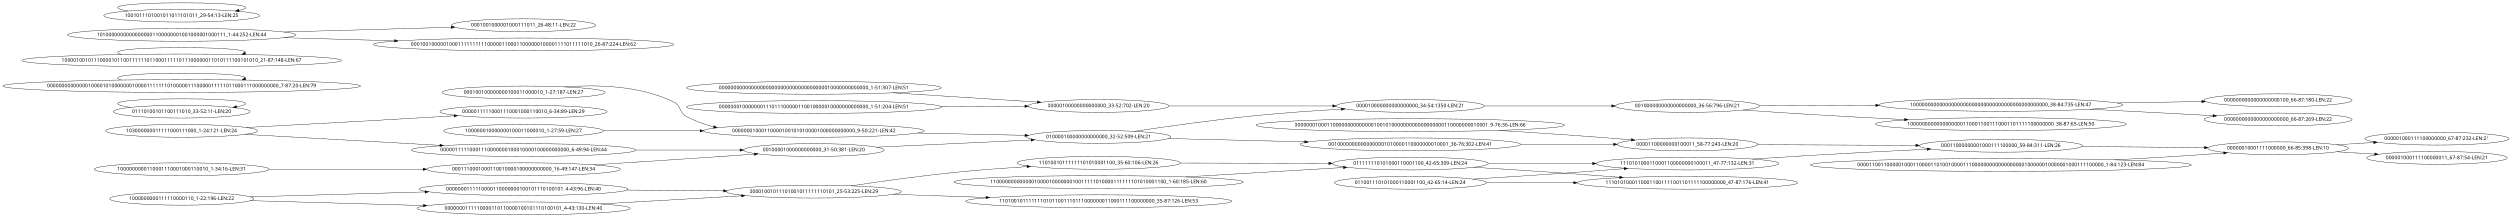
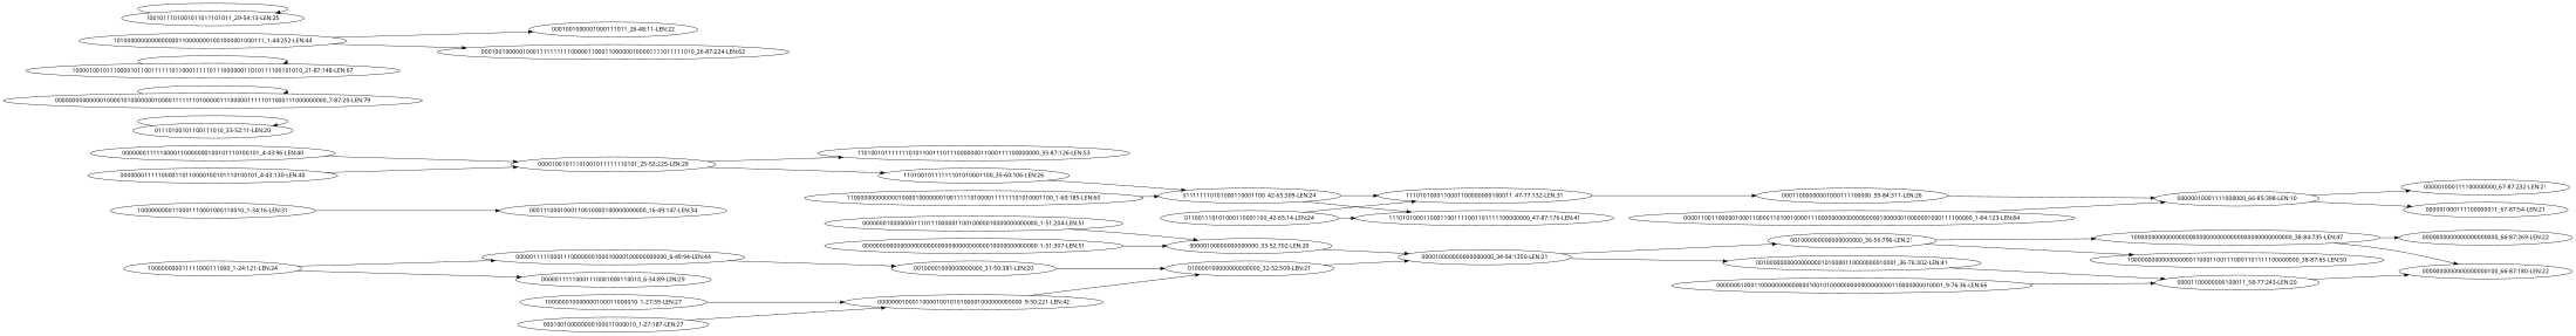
  digraph {
    fontname="Noto Sans"
    rankdir=LR
    node [fontname="Noto Sans"]
    edge [fontname="Noto Sans"]
    "000000010000000111011100000110010000010000000000000_1-51:204-LEN:51"
    "00000100000000000000_33-52:702-LEN:20"
    "000010000000000000000_34-54:1350-LEN:21"
    "001000000000000000000_36-56:796-LEN:21"
    "00100000000000000001010000110000000010001_36-76:302-LEN:41"
    "0001110001000110010000100000000000_16-49:147-LEN:34"
    "00100001000000000000_31-50:381-LEN:20"
    "010000100000000000000_32-52:509-LEN:21"
    "0000000111110000110000000100101110100101_4-43:96-LEN:40"
    "00001001011101001011111110101_25-53:225-LEN:29"
    "11010010111111101011001110111000000011000111100000000_35-87:126-LEN:53"
    "11010010111111101010001100_35-60:106-LEN:26"
    "011111110101000110001100_42-65:309-LEN:24"
    n14 [label="00000010001111000000_66-85:398-LEN:10"]
    "00011000000001000111100000_59-84:311-LEN:26"
    "000001000111100000000_67-87:232-LEN:21"
    "000001000111100000011_67-87:54-LEN:21"
    "1110101000110001100000000100011_47-77:132-LEN:31"
    "11101010001100011001111001101111100000000_47-87:176-LEN:41"
    "011001110101000110001100_42-65:14-LEN:24"
    "000000010001100000000000000100101000000000000000000110000000010001_9-76:36-LEN:66"
    "00001100000000100011_58-77:243-LEN:20"
    "000011001100000100011000011010010000111000000000000000000100000010000001000111100000_1-84:123-LEN:84"
    "01110100101100111010_33-52:11-LEN:20"
    "10000000000000000000000000000000000000000000000_38-84:735-LEN:47"
    "0000000000000000000000_66-87:269-LEN:22"
    "0000000000000000000100_66-87:180-LEN:22"
    "1000000000110001110001000110010_1-34:16-LEN:31"
-   "1000000000111110000110_1-22:196-LEN:22"
    "0000000111110000110110000100101110100101_4-43:130-LEN:40"
    "0000000000000010000101000000010000111111101000001110000011111011000111000000000_7-87:20-LEN:79"
    "00000111110001110000000100010000100000000000_6-49:94-LEN:44"
    "1000010010111000010110011111101100011111011100000011010111100101010_21-87:148-LEN:67"
    "000000000000000000000000000000000000010000000000000_1-51:307-LEN:51"
-   "100000000011111000111000_1-24:121-LEN:24" [label="103000000011111000111000_1-24:121-LEN:24"]
+   "100000000011111000111000_1-24:121-LEN:24"
    "00000111110001110001000110010_6-34:89-LEN:29"
    "10000000000000000001100011001110001101111100000000_38-87:65-LEN:50"
    "110000000000000100001000000010011111010000111111101010001100_1-60:185-LEN:60"
    "100000010000000100011000010_1-27:59-LEN:27"
    "000000010001100001001010100001000000000000_9-50:221-LEN:42"
    "10100000000000000001100000001001000001000111_1-44:252-LEN:44"
    "0001001000001000111011_26-48:11-LEN:22"
    "00010010000010001111111111000001100011000000100001111011111010_26-87:224-LEN:62"
    "000100100000000100011000010_1-27:187-LEN:27"
    "1001011101001011011101011_29-54:13-LEN:25"
    "000000010000000111011100000110010000010000000000000_1-51:204-LEN:51" -> "00000100000000000000_33-52:702-LEN:20"
    "00000100000000000000_33-52:702-LEN:20" -> "000010000000000000000_34-54:1350-LEN:21"
    "000010000000000000000_34-54:1350-LEN:21" -> "001000000000000000000_36-56:796-LEN:21"
-   "010000100000000000000_32-52:509-LEN:21" -> "00100000000000000001010000110000000010001_36-76:302-LEN:41"
+   "000010000000000000000_34-54:1350-LEN:21" -> "00100000000000000001010000110000000010001_36-76:302-LEN:41"
    "001000000000000000000_36-56:796-LEN:21" -> "10000000000000000000000000000000000000000000000_38-84:735-LEN:47"
    "001000000000000000000_36-56:796-LEN:21" -> "10000000000000000001100011001110001101111100000000_38-87:65-LEN:50"
    "00100000000000000001010000110000000010001_36-76:302-LEN:41" -> "00001100000000100011_58-77:243-LEN:20"
-   "0001110001000110010000100000000000_16-49:147-LEN:34" -> "00100001000000000000_31-50:381-LEN:20"
    "00100001000000000000_31-50:381-LEN:20" -> "010000100000000000000_32-52:509-LEN:21"
    "010000100000000000000_32-52:509-LEN:21" -> "000010000000000000000_34-54:1350-LEN:21"
    "0000000111110000110000000100101110100101_4-43:96-LEN:40" -> "00001001011101001011111110101_25-53:225-LEN:29"
    "00001001011101001011111110101_25-53:225-LEN:29" -> "11010010111111101011001110111000000011000111100000000_35-87:126-LEN:53"
    "00001001011101001011111110101_25-53:225-LEN:29" -> "11010010111111101010001100_35-60:106-LEN:26"
    "11010010111111101010001100_35-60:106-LEN:26" -> "011111110101000110001100_42-65:309-LEN:24"
    "011111110101000110001100_42-65:309-LEN:24" -> "1110101000110001100000000100011_47-77:132-LEN:31"
    "011111110101000110001100_42-65:309-LEN:24" -> "11101010001100011001111001101111100000000_47-87:176-LEN:41"
    n14 -> "000001000111100000000_67-87:232-LEN:21"
    n14 -> "000001000111100000011_67-87:54-LEN:21"
    "00011000000001000111100000_59-84:311-LEN:26" -> n14
    "1110101000110001100000000100011_47-77:132-LEN:31" -> "00011000000001000111100000_59-84:311-LEN:26"
    "011001110101000110001100_42-65:14-LEN:24" -> "1110101000110001100000000100011_47-77:132-LEN:31"
    "011001110101000110001100_42-65:14-LEN:24" -> "11101010001100011001111001101111100000000_47-87:176-LEN:41"
    "000000010001100000000000000100101000000000000000000110000000010001_9-76:36-LEN:66" -> "00001100000000100011_58-77:243-LEN:20"
-   "00001100000000100011_58-77:243-LEN:20" -> "00011000000001000111100000_59-84:311-LEN:26"
+   "00001100000000100011_58-77:243-LEN:20" -> "0000000000000000000100_66-87:180-LEN:22"
    "000011001100000100011000011010010000111000000000000000000100000010000001000111100000_1-84:123-LEN:84" -> n14
    "01110100101100111010_33-52:11-LEN:20" -> "01110100101100111010_33-52:11-LEN:20"
    "10000000000000000000000000000000000000000000000_38-84:735-LEN:47" -> "0000000000000000000000_66-87:269-LEN:22"
    "10000000000000000000000000000000000000000000000_38-84:735-LEN:47" -> "0000000000000000000100_66-87:180-LEN:22"
    "1000000000110001110001000110010_1-34:16-LEN:31" -> "0001110001000110010000100000000000_16-49:147-LEN:34"
-   "1000000000111110000110_1-22:196-LEN:22" -> "0000000111110000110000000100101110100101_4-43:96-LEN:40"
-   "1000000000111110000110_1-22:196-LEN:22" -> "0000000111110000110110000100101110100101_4-43:130-LEN:40"
    "0000000111110000110110000100101110100101_4-43:130-LEN:40" -> "00001001011101001011111110101_25-53:225-LEN:29"
    "0000000000000010000101000000010000111111101000001110000011111011000111000000000_7-87:20-LEN:79" -> "0000000000000010000101000000010000111111101000001110000011111011000111000000000_7-87:20-LEN:79"
    "00000111110001110000000100010000100000000000_6-49:94-LEN:44" -> "00100001000000000000_31-50:381-LEN:20"
    "1000010010111000010110011111101100011111011100000011010111100101010_21-87:148-LEN:67" -> "1000010010111000010110011111101100011111011100000011010111100101010_21-87:148-LEN:67"
    "000000000000000000000000000000000000010000000000000_1-51:307-LEN:51" -> "00000100000000000000_33-52:702-LEN:20"
    "100000000011111000111000_1-24:121-LEN:24" -> "00000111110001110000000100010000100000000000_6-49:94-LEN:44"
    "100000000011111000111000_1-24:121-LEN:24" -> "00000111110001110001000110010_6-34:89-LEN:29"
    "110000000000000100001000000010011111010000111111101010001100_1-60:185-LEN:60" -> "011111110101000110001100_42-65:309-LEN:24"
    "100000010000000100011000010_1-27:59-LEN:27" -> "000000010001100001001010100001000000000000_9-50:221-LEN:42"
    "000000010001100001001010100001000000000000_9-50:221-LEN:42" -> "010000100000000000000_32-52:509-LEN:21"
    "10100000000000000001100000001001000001000111_1-44:252-LEN:44" -> "0001001000001000111011_26-48:11-LEN:22"
    "10100000000000000001100000001001000001000111_1-44:252-LEN:44" -> "00010010000010001111111111000001100011000000100001111011111010_26-87:224-LEN:62"
    "000100100000000100011000010_1-27:187-LEN:27" -> "000000010001100001001010100001000000000000_9-50:221-LEN:42"
    "1001011101001011011101011_29-54:13-LEN:25" -> "1001011101001011011101011_29-54:13-LEN:25"
  }
